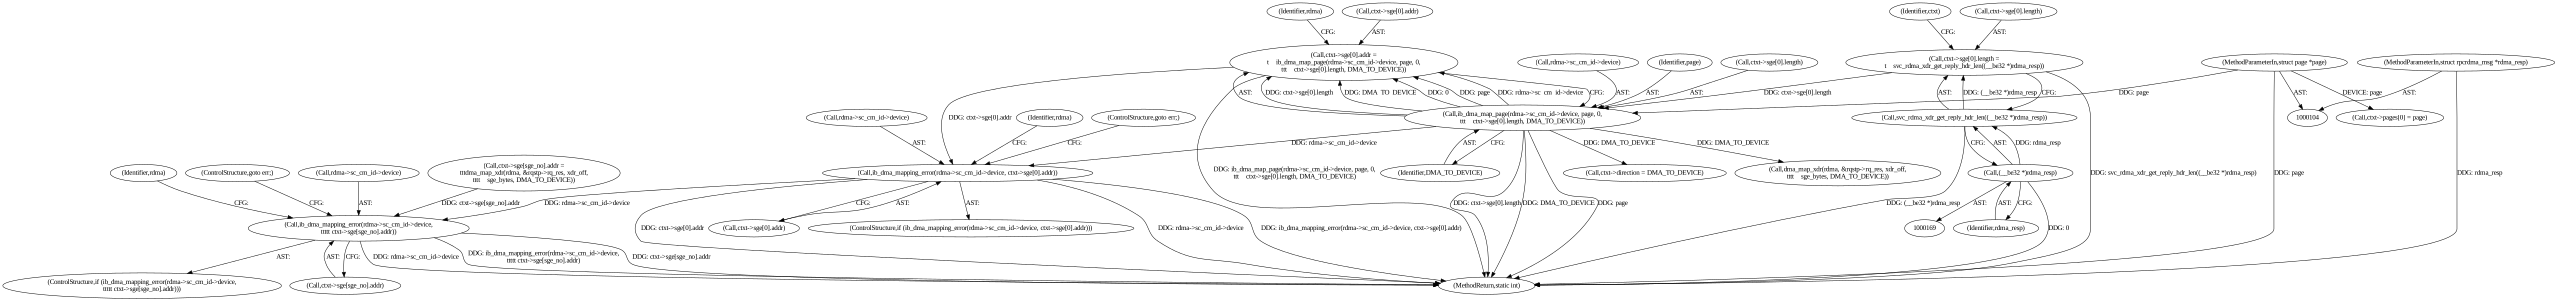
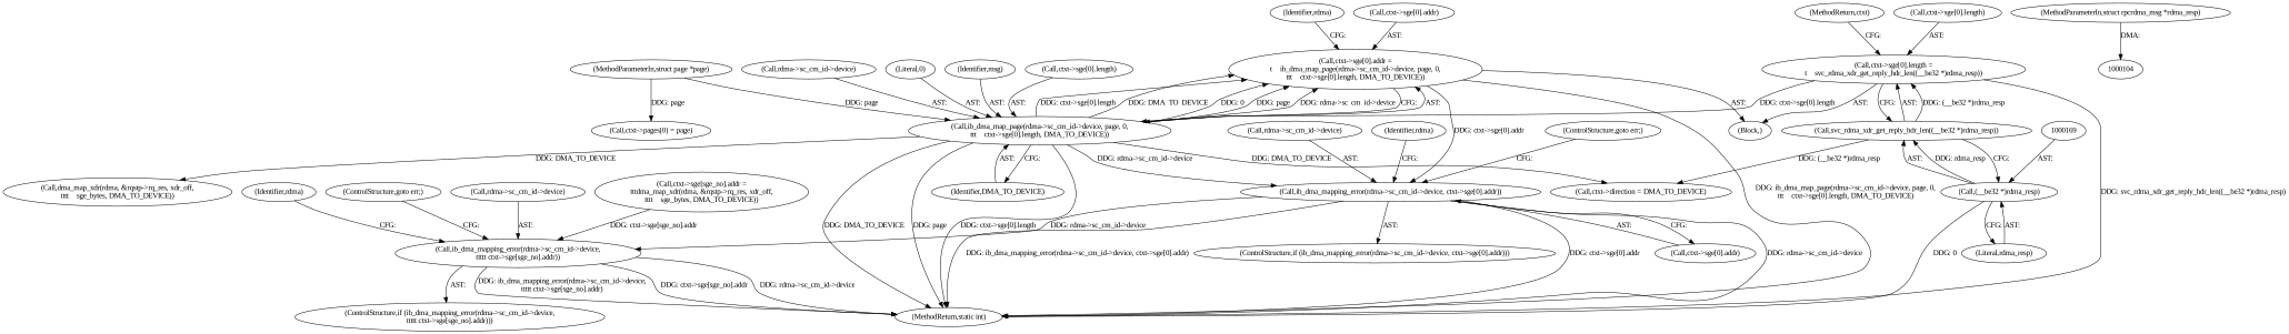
  digraph {
    fontname="Liberation Serif"
    node [fontname="Liberation Serif"]
    edge [fontname="Liberation Serif"]
    n1 [label="(Call,ctxt->sge[0].addr =\n\t    ib_dma_map_page(rdma->sc_cm_id->device, page, 0,\n\t\t\t    ctxt->sge[0].length, DMA_TO_DEVICE))"]
    n2 [label="(Call,ib_dma_map_page(rdma->sc_cm_id->device, page, 0,\n\t\t\t    ctxt->sge[0].length, DMA_TO_DEVICE))"]
    n3 [label="(Call,ib_dma_mapping_error(rdma->sc_cm_id->device, ctxt->sge[0].addr))"]
+   n4 [label="(Block,)"]
    n5 [label="(MethodReturn,static int)"]
    n6 [label="(Call,ctxt->direction = DMA_TO_DEVICE)"]
    n7 [label="(Call,dma_map_xdr(rdma, &rqstp->rq_res, xdr_off,\n\t\t\t\t    sge_bytes, DMA_TO_DEVICE))"]
    n8 [label="(Identifier,DMA_TO_DEVICE)"]
    n9 [label="(Call,ib_dma_mapping_error(rdma->sc_cm_id->device,\n\t\t\t\t\t ctxt->sge[sge_no].addr))"]
    n10 [label="(Call,ctxt->sge[0].addr)"]
    n11 [label="(ControlStructure,if (ib_dma_mapping_error(rdma->sc_cm_id->device, ctxt->sge[0].addr)))"]
    n12 [label="(MethodParameterIn,struct page *page)"]
    n13 [label="(Call,ctxt->pages[0] = page)"]
    1000104
    n15 [label="(Call,ctxt->sge[0].length =\n\t    svc_rdma_xdr_get_reply_hdr_len((__be32 *)rdma_resp))"]
    n16 [label="(Call,svc_rdma_xdr_get_reply_hdr_len((__be32 *)rdma_resp))"]
    n17 [label="(Call,(__be32 *)rdma_resp)"]
-   n18 [label="(Identifier,rdma_resp)"]
+   n18 [label="(Literal,rdma_resp)"]
    n19 [label="(MethodParameterIn,struct rpcrdma_msg *rdma_resp)"]
    n20 [label="(ControlStructure,if (ib_dma_mapping_error(rdma->sc_cm_id->device,\n\t\t\t\t\t ctxt->sge[sge_no].addr)))"]
-   n21 [label="(Call,ctxt->sge[sge_no].addr)"]
    n22 [label="(Identifier,rdma)"]
-   n23 [label="(Identifier,ctxt)"]
+   n23 [label="(MethodReturn,ctxt)"]
    n24 [label="(Identifier,rdma)"]
    n25 [label="(Identifier,rdma)"]
    n26 [label="(Call,ctxt->sge[0].length)"]
    n27 [label="(Call,ctxt->sge[0].addr)"]
    n28 [label="(Call,rdma->sc_cm_id->device)"]
-   n30 [label="(Identifier,page)"]
+   n29 [label="(Literal,0)"]
+   n30 [label="(Identifier,msg)"]
    n31 [label="(ControlStructure,goto err;)"]
    n32 [label="(ControlStructure,goto err;)"]
    n33 [label="(Call,ctxt->sge[0].length)"]
    n34 [label="(Call,rdma->sc_cm_id->device)"]
    n35 [label="(Call,ctxt->sge[sge_no].addr =\n\t\t\tdma_map_xdr(rdma, &rqstp->rq_res, xdr_off,\n\t\t\t\t    sge_bytes, DMA_TO_DEVICE))"]
    n36 [label="(Call,rdma->sc_cm_id->device)"]
    1000169
    n1 -> n2 [label="CFG: "]
    n1 -> n3 [label="DDG: ctxt->sge[0].addr"]
+   n1 -> n4 [label="AST: "]
    n1 -> n5 [label="DDG: ib_dma_map_page(rdma->sc_cm_id->device, page, 0,\n\t\t\t    ctxt->sge[0].length, DMA_TO_DEVICE)"]
    n2 -> n1 [label="AST: "]
    n2 -> n1 [label="DDG: ctxt->sge[0].length"]
    n2 -> n1 [label="DDG: DMA_TO_DEVICE"]
    n2 -> n1 [label="DDG: 0"]
    n2 -> n1 [label="DDG: page"]
    n2 -> n1 [label="DDG: rdma->sc_cm_id->device"]
    n2 -> n3 [label="DDG: rdma->sc_cm_id->device"]
    n2 -> n5 [label="DDG: ctxt->sge[0].length"]
    n2 -> n5 [label="DDG: DMA_TO_DEVICE"]
    n2 -> n5 [label="DDG: page"]
    n2 -> n6 [label="DDG: DMA_TO_DEVICE"]
    n2 -> n7 [label="DDG: DMA_TO_DEVICE"]
    n2 -> n8 [label="CFG: "]
    n3 -> n5 [label="DDG: rdma->sc_cm_id->device"]
    n3 -> n5 [label="DDG: ib_dma_mapping_error(rdma->sc_cm_id->device, ctxt->sge[0].addr)"]
    n3 -> n5 [label="DDG: ctxt->sge[0].addr"]
    n3 -> n9 [label="DDG: rdma->sc_cm_id->device"]
    n3 -> n10 [label="CFG: "]
    n3 -> n11 [label="AST: "]
    n8 -> n2 [label="AST: "]
    n9 -> n5 [label="DDG: ctxt->sge[sge_no].addr"]
    n9 -> n5 [label="DDG: rdma->sc_cm_id->device"]
    n9 -> n5 [label="DDG: ib_dma_mapping_error(rdma->sc_cm_id->device,\n\t\t\t\t\t ctxt->sge[sge_no].addr)"]
    n9 -> n20 [label="AST: "]
-   n9 -> n21 [label="CFG: "]
    n10 -> n3 [label="AST: "]
    n12 -> n2 [label="DDG: page"]
-   n12 -> n5 [label="DDG: page"]
-   n12 -> n13 [label="DEVICE: page"]
-   n12 -> 1000104 [label="AST: "]
+   n12 -> n13 [label="DDG: page"]
    n15 -> n2 [label="DDG: ctxt->sge[0].length"]
+   n15 -> n4 [label="AST: "]
    n15 -> n5 [label="DDG: svc_rdma_xdr_get_reply_hdr_len((__be32 *)rdma_resp)"]
    n15 -> n16 [label="CFG: "]
-   n16 -> n5 [label="DDG: (__be32 *)rdma_resp"]
+   n16 -> n6 [label="DDG: (__be32 *)rdma_resp"]
    n16 -> n15 [label="AST: "]
    n16 -> n15 [label="DDG: (__be32 *)rdma_resp"]
    n16 -> n17 [label="CFG: "]
    n17 -> n5 [label="DDG: 0"]
    n17 -> n16 [label="AST: "]
    n17 -> n16 [label="DDG: rdma_resp"]
    n17 -> n18 [label="CFG: "]
    n18 -> n17 [label="AST: "]
-   n19 -> n5 [label="DDG: rdma_resp"]
-   n19 -> 1000104 [label="AST: "]
-   n21 -> n9 [label="AST: "]
+   n19 -> 1000104 [label="DMA: "]
    n22 -> n1 [label="CFG: "]
    n23 -> n15 [label="CFG: "]
    n24 -> n3 [label="CFG: "]
    n25 -> n9 [label="CFG: "]
    n26 -> n15 [label="AST: "]
    n27 -> n1 [label="AST: "]
    n28 -> n2 [label="AST: "]
+   n29 -> n2 [label="AST: "]
    n30 -> n2 [label="AST: "]
    n31 -> n9 [label="CFG: "]
    n32 -> n3 [label="CFG: "]
    n33 -> n2 [label="AST: "]
    n34 -> n9 [label="AST: "]
    n35 -> n9 [label="DDG: ctxt->sge[sge_no].addr"]
    n36 -> n3 [label="AST: "]
-   n17 -> 1000169 [label="AST: "]
+   1000169 -> n17 [label="AST: "]
  }
